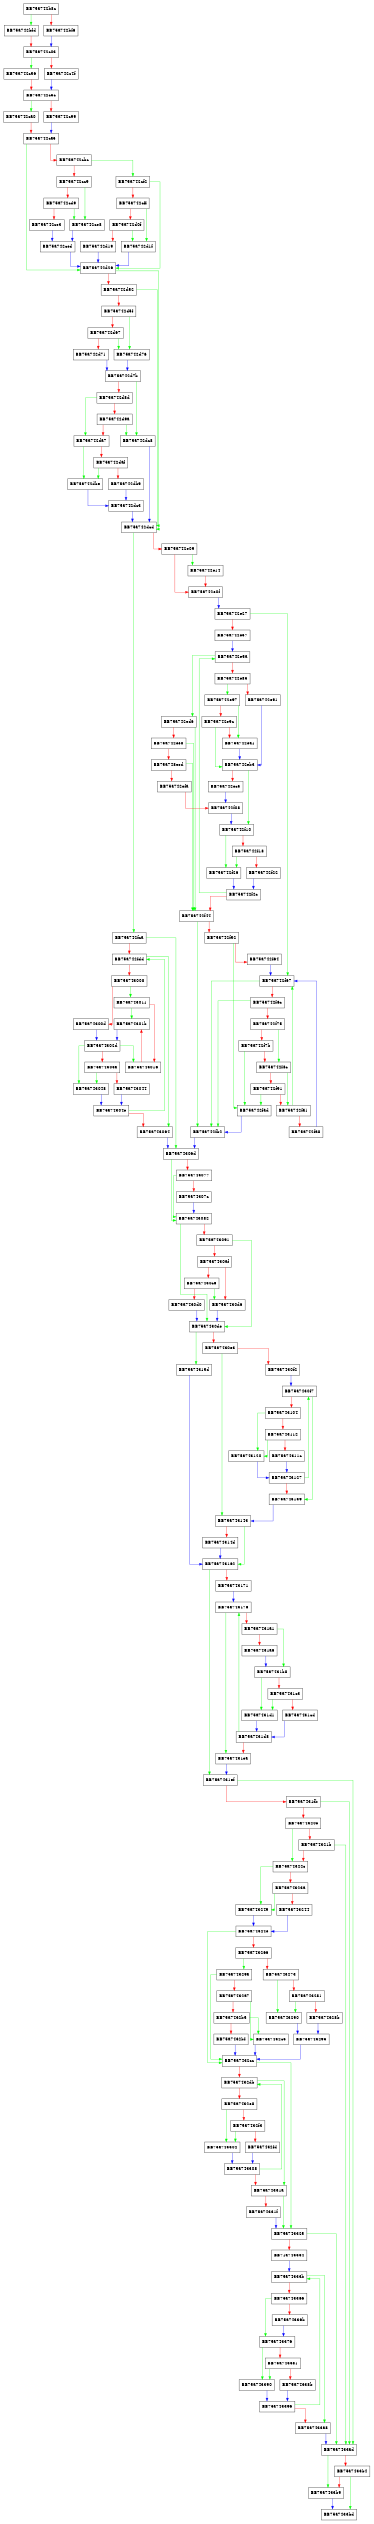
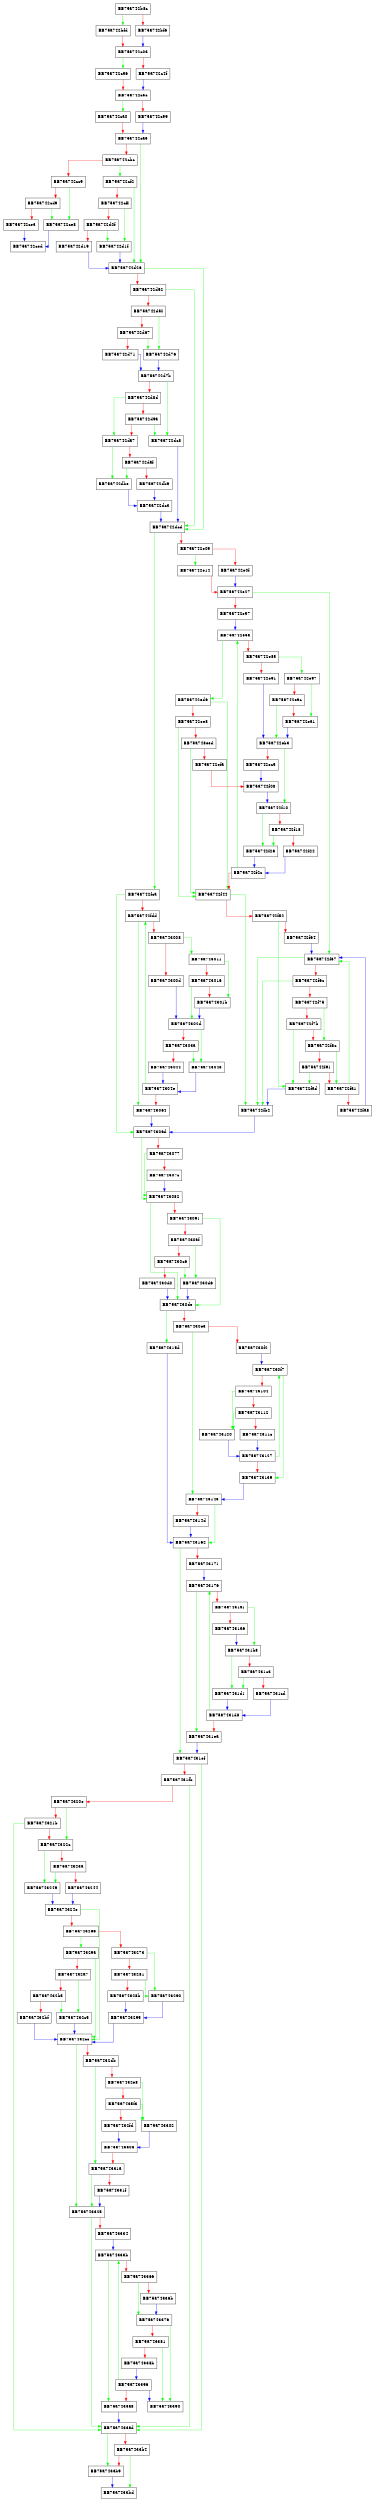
  digraph {
    splines=ortho
    node [shape=box]
    edge [color=red]
    BB75a742b8c
    BB75a742bfd
    BB75a742bf6
    BB75a742c03
    BB75a742c56
    BB75a742c4f
    BB75a742c5c
    BB75a742ca0
    BB75a742c99
    BB75a742ca5
    BB75a742d26
    BB75a742cbc
    BB75a742dcd
    BB75a742d52
    BB75a742cf2
    BB75a742cc9
    BB75a742fca
    BB75a742e09
    BB75a742d5f
    BB75a742cff
    BB75a742ce8
    BB75a742cd9
    BB75a742d1f
    BB75a742d0f
    BB75a742ced
    BB75a742ce3
    BB75a742d19
    BB75a74306d
    BB75a742fdd
    BB75a742e14
    BB75a742e0f
    BB75a742d76
    BB75a742d67
    BB75a742d7b
    BB75a742d71
    BB75a742dc8
    BB75a742d8d
    BB75a742da7
    BB75a742d9a
    BB75a742dbe
    BB75a742daf
    BB75a742dc3
    BB75a742db9
    BB75a743082
    BB75a743077
    BB75a743064
    BB75a743008
    BB75a742e27
    BB75a742f67
    BB75a742e57
    BB75a742fb2
    BB75a742f6c
    BB75a742e5a
    BB75a742f75
    BB75a742ed6
    BB75a742e85
    BB75a742f44
    BB75a742ee8
    BB75a742e97
    BB75a742e91
    BB75a742f52
    n62 [label=BB75a748eed]
    BB75a742ea1
    BB75a742e9c
    BB75a742eb3
    BB75a742f10
    BB75a742ec5
    BB75a742f26
    BB75a742f18
    BB75a742f08
    BB75a742f2c
    BB75a742f22
    BB75a742fad
    BB75a742f64
    BB75a742efa
    BB75a742f8c
    BB75a742f7b
    BB75a742fa1
    BB75a742f91
    BB75a742fa8
    BB75a7430de
    BB75a743091
    BB75a74307c
    BB75a743011
    BB75a74300d
    BB75a74301b
    BB75a743016
    BB75a74302d
    BB75a743048
    BB75a74303a
    BB75a74304e
    BB75a743044
    BB75a74315d
    BB75a7430e3
    BB75a7430af
    BB75a743162
    BB75a743143
    BB75a7430f2
    BB75a7430d6
    BB75a7430c6
    BB75a7430d0
    BB75a7431ef
    BB75a743171
    BB75a74314d
    BB75a7430f7
    BB75a743139
    BB75a743104
    BB75a743120
    BB75a743112
    BB75a743127
    BB75a74311c
    BB75a7433ad
    BB75a7431fb
    BB75a743176
    BB75a7433b9
    BB75a7433b4
    BB75a74320e
    BB75a7431ea
    BB75a7431a1
    BB75a7431b8
    BB75a7431a6
    BB75a7431d1
    BB75a7431c3
    BB75a7431d8
    BB75a7431cd
    BB75a7433bd
    BB75a74322c
    BB75a74321b
    BB75a743249
    BB75a74323a
    BB75a74324e
    BB75a743244
    BB75a7432cc
    BB75a743266
    BB75a743325
    BB75a7432db
    BB75a74329a
    BB75a743273
-   BB75a743334 [label=BB71a743334]
+   BB75a743334
    BB75a74331a
    BB75a7432e8
    BB75a7432a7
    BB75a743290
    BB75a743281
    BB75a7432c5
    BB75a7432b5
    BB75a743295
    BB75a74328b
    BB75a7432bf
    BB75a74333b
    BB75a74331f
    BB75a743302
-   BB75a7432f3
+   BB75a7432f3 [label=BB75a7435f3]
    BB75a743308
    BB75a7432fd
    BB75a7433a8
    BB75a743366
    BB75a743376
    BB75a74336b
    BB75a743390
    BB75a743381
    BB75a743396
    BB75a74338b
    BB75a742b8c -> BB75a742bfd [color=green]
    BB75a742b8c -> BB75a742bf6
    BB75a742bfd -> BB75a742c03
    BB75a742bf6 -> BB75a742c03 [color=blue]
    BB75a742c03 -> BB75a742c56 [color=green]
    BB75a742c03 -> BB75a742c4f
    BB75a742c56 -> BB75a742c5c
    BB75a742c4f -> BB75a742c5c [color=blue]
    BB75a742c5c -> BB75a742ca0 [color=green]
    BB75a742c5c -> BB75a742c99
    BB75a742ca0 -> BB75a742ca5
    BB75a742c99 -> BB75a742ca5 [color=blue]
    BB75a742ca5 -> BB75a742d26 [color=green]
    BB75a742ca5 -> BB75a742cbc
    BB75a742d26 -> BB75a742dcd [color=green]
    BB75a742d26 -> BB75a742d52
    BB75a742cbc -> BB75a742cf2 [color=green]
    BB75a742cbc -> BB75a742cc9
    BB75a742dcd -> BB75a742fca [color=green]
    BB75a742dcd -> BB75a742e09
    BB75a742d52 -> BB75a742dcd [color=green]
    BB75a742d52 -> BB75a742d5f
    BB75a742cf2 -> BB75a742d26 [color=green]
    BB75a742cf2 -> BB75a742cff
    BB75a742cc9 -> BB75a742ce8 [color=green]
    BB75a742cc9 -> BB75a742cd9
    BB75a742fca -> BB75a74306d [color=green]
    BB75a742fca -> BB75a742fdd
    BB75a742e09 -> BB75a742e14 [color=green]
    BB75a742e09 -> BB75a742e0f
    BB75a742d5f -> BB75a742d76 [color=green]
    BB75a742d5f -> BB75a742d67
    BB75a742cff -> BB75a742d1f [color=green]
    BB75a742cff -> BB75a742d0f
    BB75a742ce8 -> BB75a742ced [color=blue]
    BB75a742cd9 -> BB75a742ce8 [color=green]
    BB75a742cd9 -> BB75a742ce3
    BB75a742d1f -> BB75a742d26 [color=blue]
    BB75a742d0f -> BB75a742d1f [color=green]
    BB75a742d0f -> BB75a742d19
-   BB75a742ced -> BB75a742d26 [color=blue]
    BB75a742ce3 -> BB75a742ced [color=blue]
    BB75a742d19 -> BB75a742d26 [color=blue]
    BB75a74306d -> BB75a743082 [color=green]
    BB75a74306d -> BB75a743077
    BB75a742fdd -> BB75a743064 [color=green]
    BB75a742fdd -> BB75a743008
-   BB75a742e14 -> BB75a742e0f
+   BB75a742e14 -> BB75a742e27
    BB75a742e0f -> BB75a742e27 [color=blue]
    BB75a742d76 -> BB75a742d7b [color=blue]
    BB75a742d67 -> BB75a742d76 [color=green]
    BB75a742d67 -> BB75a742d71
    BB75a742d7b -> BB75a742dc8 [color=green]
    BB75a742d7b -> BB75a742d8d
    BB75a742d71 -> BB75a742d7b [color=blue]
    BB75a742dc8 -> BB75a742dcd [color=blue]
    BB75a742d8d -> BB75a742da7 [color=green]
    BB75a742d8d -> BB75a742d9a
    BB75a742da7 -> BB75a742dbe [color=green]
    BB75a742da7 -> BB75a742daf
    BB75a742d9a -> BB75a742dc8 [color=green]
    BB75a742d9a -> BB75a742da7
    BB75a742dbe -> BB75a742dc3 [color=blue]
    BB75a742daf -> BB75a742dbe [color=green]
    BB75a742daf -> BB75a742db9
    BB75a742dc3 -> BB75a742dcd [color=blue]
    BB75a742db9 -> BB75a742dc3 [color=blue]
    BB75a743082 -> BB75a7430de [color=green]
    BB75a743082 -> BB75a743091
    BB75a743077 -> BB75a743082 [color=green]
    BB75a743077 -> BB75a74307c
    BB75a743064 -> BB75a74306d [color=blue]
    BB75a743008 -> BB75a743011 [color=green]
    BB75a743008 -> BB75a74300d
    BB75a742e27 -> BB75a742f67 [color=green]
    BB75a742e27 -> BB75a742e57
    BB75a742f67 -> BB75a742fb2 [color=green]
    BB75a742f67 -> BB75a742f6c
    BB75a742e57 -> BB75a742e5a [color=blue]
    BB75a742fb2 -> BB75a74306d [color=blue]
    BB75a742f6c -> BB75a742fb2 [color=green]
    BB75a742f6c -> BB75a742f75
    BB75a742e5a -> BB75a742ed6 [color=green]
    BB75a742e5a -> BB75a742e85
    BB75a742f75 -> BB75a742f8c [color=green]
    BB75a742f75 -> BB75a742f7b
    BB75a742ed6 -> BB75a742f44 [color=green]
    BB75a742ed6 -> BB75a742ee8
    BB75a742e85 -> BB75a742e97 [color=green]
    BB75a742e85 -> BB75a742e91
    BB75a742f44 -> BB75a742fb2 [color=green]
    BB75a742f44 -> BB75a742f52
    BB75a742ee8 -> BB75a742f44 [color=green]
    BB75a742ee8 -> n62
    BB75a742e97 -> BB75a742ea1 [color=green]
    BB75a742e97 -> BB75a742e9c
    BB75a742e91 -> BB75a742eb3 [color=blue]
    BB75a742f52 -> BB75a742fad [color=green]
    BB75a742f52 -> BB75a742f64
    n62 -> BB75a742f44 [color=green]
    n62 -> BB75a742efa
    BB75a742ea1 -> BB75a742eb3 [color=blue]
    BB75a742e9c -> BB75a742ea1
    BB75a742e9c -> BB75a742eb3 [color=green]
    BB75a742eb3 -> BB75a742f10 [color=green]
    BB75a742eb3 -> BB75a742ec5
    BB75a742f10 -> BB75a742f26 [color=green]
    BB75a742f10 -> BB75a742f18
    BB75a742ec5 -> BB75a742f08 [color=blue]
    BB75a742f26 -> BB75a742f2c [color=blue]
    BB75a742f18 -> BB75a742f26 [color=green]
    BB75a742f18 -> BB75a742f22
    BB75a742f08 -> BB75a742f10 [color=blue]
    BB75a742f2c -> BB75a742e5a [color=green]
    BB75a742f2c -> BB75a742f44
    BB75a742f22 -> BB75a742f2c [color=blue]
    BB75a742fad -> BB75a742fb2 [color=blue]
    BB75a742f64 -> BB75a742f67 [color=blue]
    BB75a742efa -> BB75a742f08
    BB75a742f8c -> BB75a742fa1 [color=green]
    BB75a742f8c -> BB75a742f91
    BB75a742f7b -> BB75a742fad [color=green]
    BB75a742f7b -> BB75a742f8c
    BB75a742fa1 -> BB75a742f67 [color=green]
    BB75a742fa1 -> BB75a742fa8
    BB75a742f91 -> BB75a742fad [color=green]
    BB75a742f91 -> BB75a742fa1
    BB75a742fa8 -> BB75a742f67 [color=blue]
    BB75a7430de -> BB75a74315d [color=green]
    BB75a7430de -> BB75a7430e3
    BB75a743091 -> BB75a7430de [color=green]
    BB75a743091 -> BB75a7430af
    BB75a74307c -> BB75a743082 [color=blue]
    BB75a743011 -> BB75a74301b [color=green]
    BB75a743011 -> BB75a743016
    BB75a74300d -> BB75a74302d [color=blue]
    BB75a74301b -> BB75a74302d [color=blue]
    BB75a743016 -> BB75a74301b
-   BB75a74302d -> BB75a743016 [color=green]
+   BB75a743016 -> BB75a74302d [color=green]
    BB75a74302d -> BB75a743048 [color=green]
    BB75a74302d -> BB75a74303a
    BB75a743048 -> BB75a74304e [color=blue]
    BB75a74303a -> BB75a743048 [color=green]
    BB75a74303a -> BB75a743044
    BB75a74304e -> BB75a742fdd [color=green]
    BB75a74304e -> BB75a743064
    BB75a743044 -> BB75a74304e [color=blue]
    BB75a74315d -> BB75a743162 [color=blue]
    BB75a7430e3 -> BB75a743143 [color=green]
    BB75a7430e3 -> BB75a7430f2
-   BB75a7430af -> BB75a7430d6
+   BB75a7430af -> BB75a7430d6 [color=green]
    BB75a7430af -> BB75a7430c6
    BB75a743162 -> BB75a7431ef [color=green]
    BB75a743162 -> BB75a743171
    BB75a743143 -> BB75a743162 [color=green]
    BB75a743143 -> BB75a74314d
    BB75a7430f2 -> BB75a7430f7 [color=blue]
    BB75a7430d6 -> BB75a7430de [color=blue]
    BB75a7430c6 -> BB75a7430d6 [color=green]
    BB75a7430c6 -> BB75a7430d0
    BB75a7430d0 -> BB75a7430de [color=blue]
    BB75a7431ef -> BB75a7433ad [color=green]
    BB75a7431ef -> BB75a7431fb
    BB75a743171 -> BB75a743176 [color=blue]
    BB75a74314d -> BB75a743162 [color=blue]
    BB75a7430f7 -> BB75a743139 [color=green]
    BB75a7430f7 -> BB75a743104
    BB75a743139 -> BB75a743143 [color=blue]
    BB75a743104 -> BB75a743120 [color=green]
    BB75a743104 -> BB75a743112
    BB75a743120 -> BB75a743127 [color=blue]
    BB75a743112 -> BB75a743120 [color=green]
    BB75a743112 -> BB75a74311c
    BB75a743127 -> BB75a7430f7 [color=green]
    BB75a743127 -> BB75a743139
    BB75a74311c -> BB75a743127 [color=blue]
    BB75a7433ad -> BB75a7433b9 [color=green]
    BB75a7433ad -> BB75a7433b4
    BB75a7431fb -> BB75a7433ad [color=green]
    BB75a7431fb -> BB75a74320e
    BB75a743176 -> BB75a7431ea [color=green]
    BB75a743176 -> BB75a7431a1
    BB75a7433b9 -> BB75a7433bd [color=blue]
    BB75a7433b4 -> BB75a7433b9
    BB75a7433b4 -> BB75a7433bd [color=green]
    BB75a74320e -> BB75a74322c [color=green]
    BB75a74320e -> BB75a74321b
    BB75a7431ea -> BB75a7431ef [color=blue]
    BB75a7431a1 -> BB75a7431b8 [color=green]
    BB75a7431a1 -> BB75a7431a6
    BB75a7431b8 -> BB75a7431d1 [color=green]
    BB75a7431b8 -> BB75a7431c3
    BB75a7431a6 -> BB75a7431b8 [color=blue]
    BB75a7431d1 -> BB75a7431d8 [color=blue]
    BB75a7431c3 -> BB75a7431d1 [color=green]
    BB75a7431c3 -> BB75a7431cd
    BB75a7431d8 -> BB75a743176 [color=green]
    BB75a7431d8 -> BB75a7431ea
    BB75a7431cd -> BB75a7431d8 [color=blue]
    BB75a74322c -> BB75a743249 [color=green]
    BB75a74322c -> BB75a74323a
    BB75a74321b -> BB75a7433ad [color=green]
    BB75a74321b -> BB75a74322c
    BB75a743249 -> BB75a74324e [color=blue]
    BB75a74323a -> BB75a743249 [color=green]
    BB75a74323a -> BB75a743244
    BB75a74324e -> BB75a7432cc [color=green]
    BB75a74324e -> BB75a743266
    BB75a743244 -> BB75a74324e [color=blue]
    BB75a7432cc -> BB75a743325 [color=green]
    BB75a7432cc -> BB75a7432db
    BB75a743266 -> BB75a74329a [color=green]
    BB75a743266 -> BB75a743273
    BB75a743325 -> BB75a7433ad [color=green]
    BB75a743325 -> BB75a743334
    BB75a7432db -> BB75a74331a [color=green]
    BB75a7432db -> BB75a7432e8
    BB75a74329a -> BB75a7432cc [color=green]
    BB75a74329a -> BB75a7432a7
    BB75a743273 -> BB75a743290 [color=green]
    BB75a743273 -> BB75a743281
    BB75a743334 -> BB75a74333b [color=blue]
    BB75a74331a -> BB75a743325 [color=green]
    BB75a74331a -> BB75a74331f
    BB75a7432e8 -> BB75a743302 [color=green]
    BB75a7432e8 -> BB75a7432f3
    BB75a7432a7 -> BB75a7432c5 [color=green]
    BB75a7432a7 -> BB75a7432b5
    BB75a743290 -> BB75a743295 [color=blue]
    BB75a743281 -> BB75a743290 [color=green]
    BB75a743281 -> BB75a74328b
    BB75a7432c5 -> BB75a7432cc [color=blue]
    BB75a7432b5 -> BB75a7432c5 [color=green]
    BB75a7432b5 -> BB75a7432bf
    BB75a743295 -> BB75a7432cc [color=blue]
    BB75a74328b -> BB75a743295 [color=blue]
    BB75a7432bf -> BB75a7432cc [color=blue]
    BB75a74333b -> BB75a7433a8 [color=green]
    BB75a74333b -> BB75a743366
    BB75a74331f -> BB75a743325 [color=blue]
    BB75a743302 -> BB75a743308 [color=blue]
    BB75a7432f3 -> BB75a743302 [color=green]
    BB75a7432f3 -> BB75a7432fd
-   BB75a743308 -> BB75a7432db [color=green]
    BB75a743308 -> BB75a74331a
    BB75a7432fd -> BB75a743308 [color=blue]
    BB75a7433a8 -> BB75a7433ad [color=blue]
    BB75a743366 -> BB75a743376 [color=green]
    BB75a743366 -> BB75a74336b
    BB75a743376 -> BB75a743390 [color=green]
    BB75a743376 -> BB75a743381
    BB75a74336b -> BB75a743376 [color=blue]
-   BB75a743390 -> BB75a743396 [color=blue]
+   BB75a743396 -> BB75a743390 [color=blue]
    BB75a743381 -> BB75a743390 [color=green]
    BB75a743381 -> BB75a74338b
    BB75a743396 -> BB75a74333b [color=green]
    BB75a743396 -> BB75a7433a8
    BB75a74338b -> BB75a743396 [color=blue]
  }
